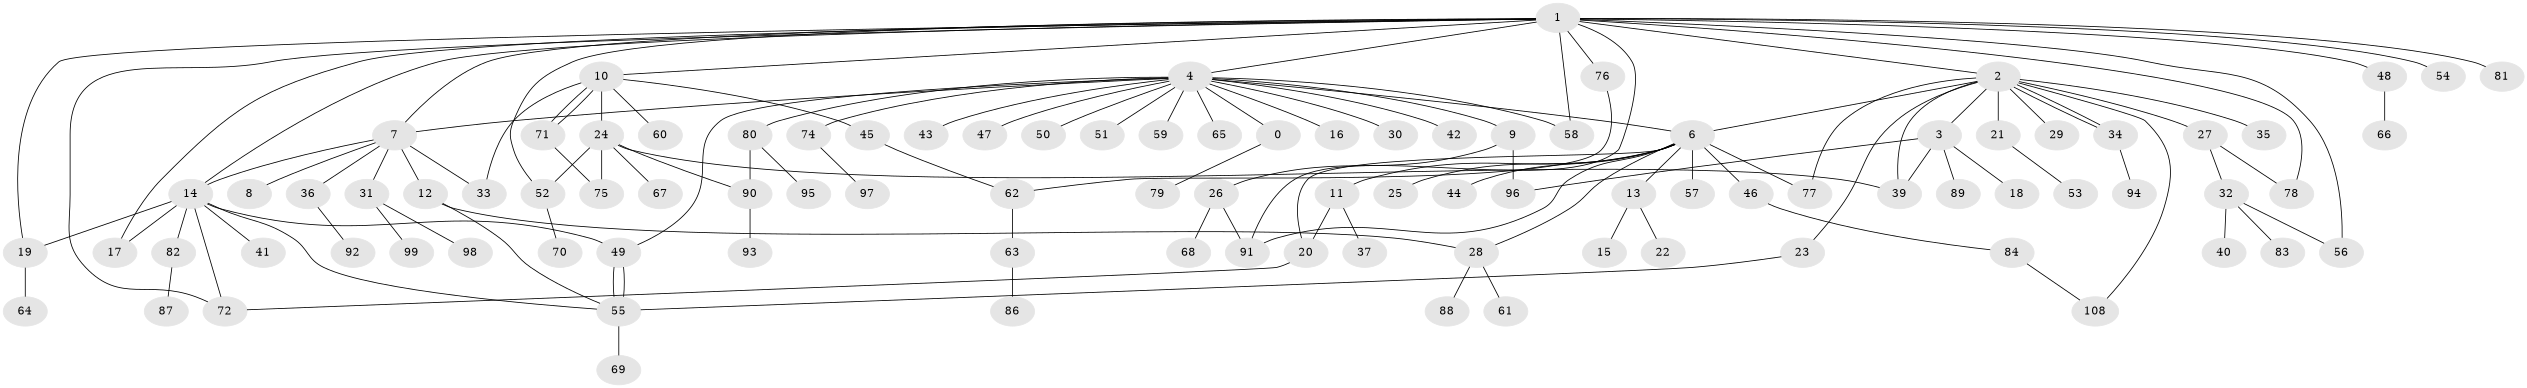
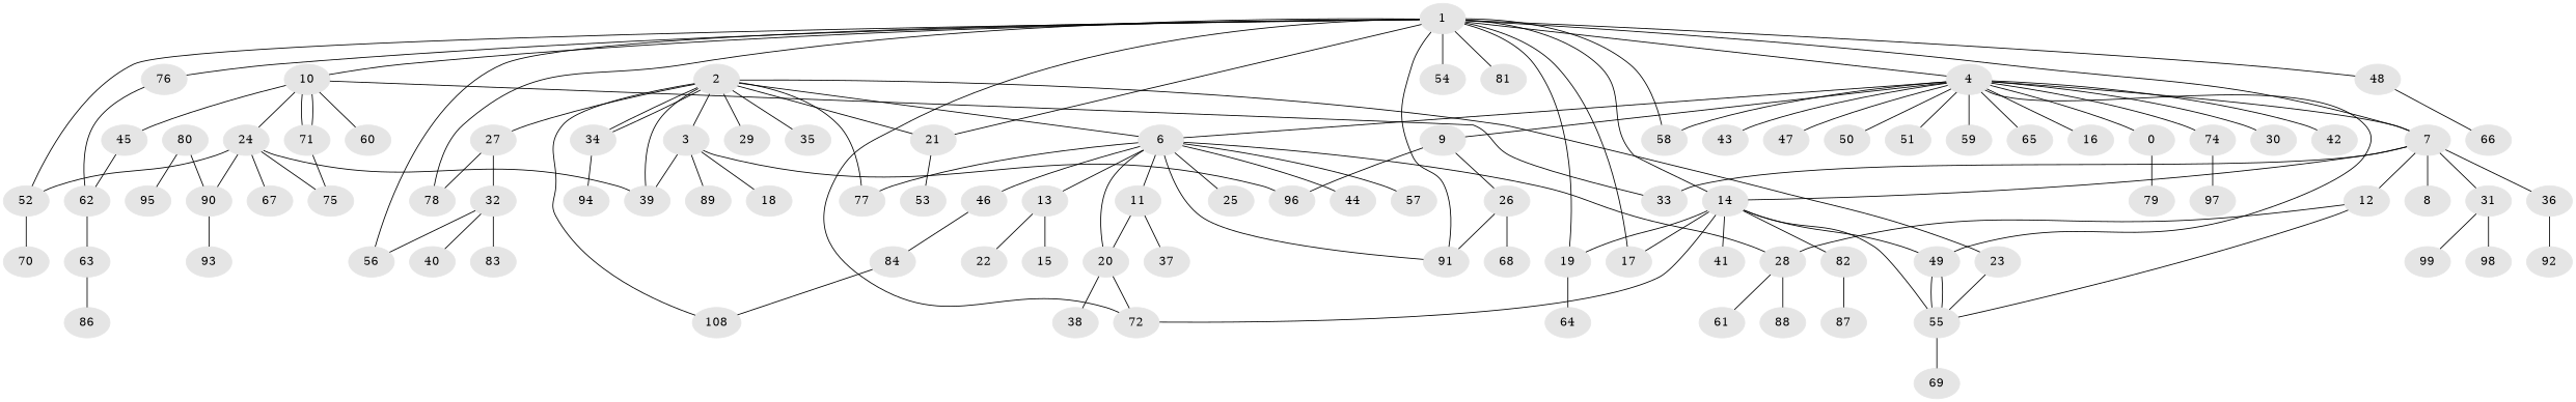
  graph {
    node [color=gray90 style=filled]
    1
    2
    4
    7
    10
    14
    17
    19
    48
    52
    54
    56
    58
    72
    76
    78
    81
    91
    3
    6
    21
    23
    27
    29
    34
    35
    39
    77
    n29 [label=108]
    n30 [label=0]
    9
    16
    30
    42
    43
    47
    49
    50
    51
    59
    65
    74
    80
    8
    12
    31
    33
    36
    24
    45
    60
    71
    55
    41
    82
    64
    66
    70
    62
    18
    89
    96
    11
    13
    20
    25
    28
    44
    46
    57
    53
    32
    94
    79
    26
    97
    90
    95
    37
    15
    22
+   38
    61
    88
    84
    98
    99
    92
    68
    67
    75
    69
    87
    93
    40
    83
    63
    86
-   1 -- 2
+   1 -- 21
    1 -- 4
    1 -- 7
    1 -- 10
    1 -- 14
    1 -- 17
    1 -- 19
    1 -- 48
    1 -- 52
    1 -- 54
    1 -- 56
    1 -- 58
    1 -- 72
    1 -- 76
    1 -- 78
    1 -- 81
    1 -- 91
    2 -- 3
    2 -- 6
    2 -- 21
    2 -- 23
    2 -- 27
    2 -- 29
    2 -- 34
    2 -- 34
    2 -- 35
    2 -- 39
    2 -- 77
    2 -- n29
    4 -- 7
    4 -- 58
    4 -- 6
    4 -- n30
    4 -- 9
    4 -- 16
    4 -- 30
    4 -- 42
    4 -- 43
    4 -- 47
    4 -- 49
    4 -- 50
    4 -- 51
    4 -- 59
    4 -- 65
    4 -- 74
-   4 -- 80
    7 -- 14
    7 -- 8
    7 -- 12
    7 -- 31
    7 -- 33
    7 -- 36
    10 -- 33
    10 -- 24
    10 -- 45
    10 -- 60
    10 -- 71
    10 -- 71
    14 -- 17
    14 -- 19
    14 -- 72
    14 -- 49
    14 -- 55
    14 -- 41
    14 -- 82
    19 -- 64
    48 -- 66
    52 -- 70
    76 -- 62
    3 -- 39
    3 -- 18
    3 -- 89
    3 -- 96
    6 -- 91
    6 -- 77
    6 -- 11
    6 -- 13
    6 -- 20
    6 -- 25
    6 -- 28
    6 -- 44
    6 -- 46
    6 -- 57
    21 -- 53
    23 -- 55
    27 -- 78
    27 -- 32
    34 -- 94
    n30 -- 79
    9 -- 96
    9 -- 26
    49 -- 55
    49 -- 55
    74 -- 97
    80 -- 90
    80 -- 95
    12 -- 55
    12 -- 28
    31 -- 98
    31 -- 99
    36 -- 92
    24 -- 52
    24 -- 39
    24 -- 90
    24 -- 67
    24 -- 75
    45 -- 62
    71 -- 75
    55 -- 69
    82 -- 87
    62 -- 63
    11 -- 20
    11 -- 37
    13 -- 15
    13 -- 22
    20 -- 72
+   20 -- 38
    28 -- 61
    28 -- 88
    46 -- 84
    32 -- 56
    32 -- 40
    32 -- 83
    26 -- 91
    26 -- 68
    90 -- 93
    84 -- n29
    63 -- 86
  }
